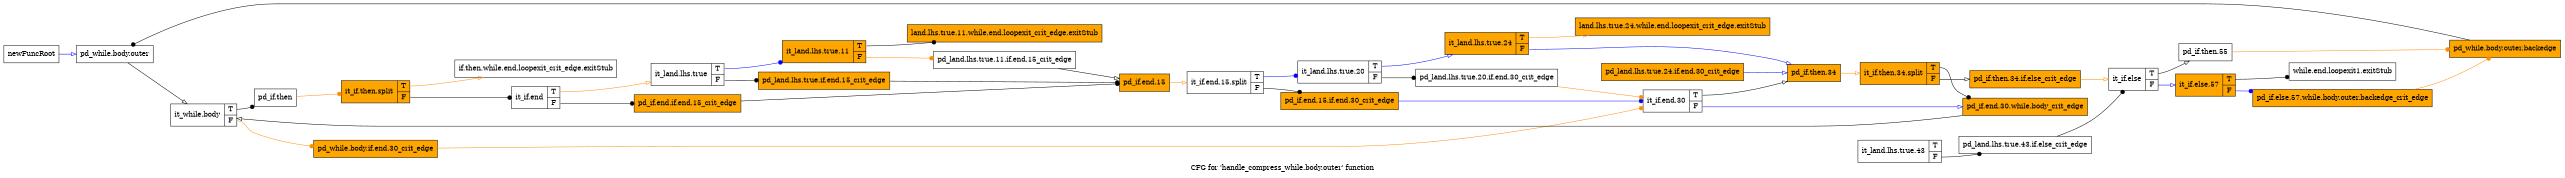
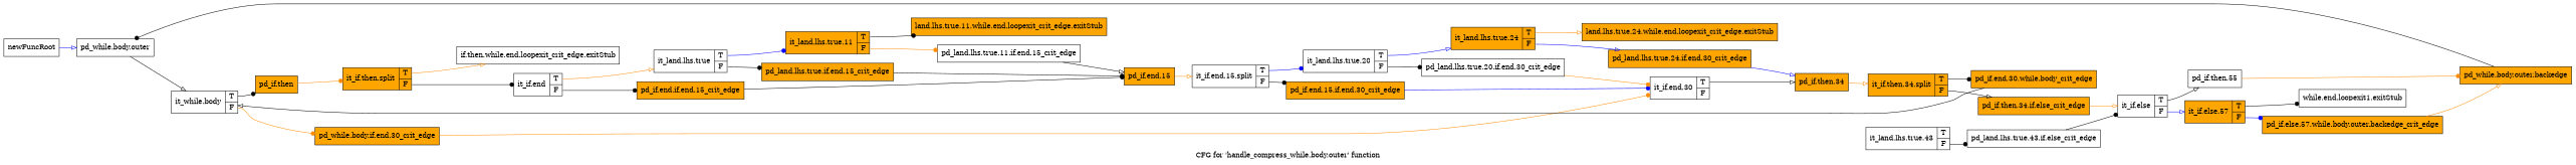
  digraph {
    label="CFG for 'handle_compress_while.body.outer' function"
    rankdir=LR
    node [fillcolor=orange shape=record style=filled]
    edge [arrowhead=dot color=black]
    n1 [fillcolor=white label="{newFuncRoot}"]
    n2 [fillcolor=white label="{pd_while.body.outer}"]
    n3 [fillcolor=white label="{it_while.body|{<s0>T|<s1>F}}"]
-   n4 [fillcolor=white label="{pd_if.then}"]
+   n4 [label="{pd_if.then}"]
    n5 [label="{pd_while.body.if.end.30_crit_edge}"]
    n6 [fillcolor=white label="{if.then.while.end.loopexit_crit_edge.exitStub}"]
    n7 [label="{land.lhs.true.11.while.end.loopexit_crit_edge.exitStub}"]
    n8 [label="{land.lhs.true.24.while.end.loopexit_crit_edge.exitStub}"]
    n9 [fillcolor=white label="{while.end.loopexit1.exitStub}"]
    n10 [label="{it_if.then.split|{<s0>T|<s1>F}}"]
    n11 [fillcolor=white label="{it_if.end.30|{<s0>T|<s1>F}}"]
    n12 [fillcolor=white label="{it_if.end|{<s0>T|<s1>F}}"]
    n13 [label="{pd_if.then.34}"]
    n14 [label="{pd_if.end.30.while.body_crit_edge}"]
    n15 [label="{it_if.then.34.split|{<s0>T|<s1>F}}"]
    n16 [fillcolor=white label="{it_land.lhs.true|{<s0>T|<s1>F}}"]
    n17 [label="{pd_if.end.if.end.15_crit_edge}"]
    n18 [label="{it_land.lhs.true.11|{<s0>T|<s1>F}}"]
    n19 [label="{pd_land.lhs.true.if.end.15_crit_edge}"]
    n20 [label="{pd_if.end.15}"]
    n21 [fillcolor=white label="{pd_land.lhs.true.11.if.end.15_crit_edge}"]
    n22 [fillcolor=white label="{it_if.end.15.split|{<s0>T|<s1>F}}"]
    n23 [fillcolor=white label="{it_land.lhs.true.20|{<s0>T|<s1>F}}"]
    n24 [label="{pd_if.end.15.if.end.30_crit_edge}"]
    n25 [label="{it_land.lhs.true.24|{<s0>T|<s1>F}}"]
    n26 [fillcolor=white label="{pd_land.lhs.true.20.if.end.30_crit_edge}"]
    n27 [label="{pd_land.lhs.true.24.if.end.30_crit_edge}"]
    n28 [label="{pd_if.then.34.if.else_crit_edge}"]
    n29 [fillcolor=white label="{it_land.lhs.true.43|{<s0>T|<s1>F}}"]
    n30 [fillcolor=white label="{pd_land.lhs.true.43.if.else_crit_edge}"]
    n31 [fillcolor=white label="{it_if.else|{<s0>T|<s1>F}}"]
    n32 [fillcolor=white label="{pd_if.then.55}"]
    n33 [label="{it_if.else.57|{<s0>T|<s1>F}}"]
    n34 [label="{pd_while.body.outer.backedge}"]
    n35 [label="{pd_if.else.57.while.body.outer.backedge_crit_edge}"]
    n1 -> n2 [arrowhead=onormal color=blue]
    n2 -> n3 [arrowhead=onormal]
    n3 -> n4 [tailport=s0]
    n3 -> n5 [color=darkorange tailport=s1]
    n4 -> n10 [color=darkorange]
    n5 -> n11 [color=darkorange]
    n10 -> n6 [arrowhead=onormal color=darkorange tailport=s0]
    n10 -> n12 [tailport=s1]
    n11 -> n13 [arrowhead=onormal tailport=s0]
-   n11 -> n14 [arrowhead=onormal color=blue tailport=s1]
    n12 -> n16 [arrowhead=onormal color=darkorange tailport=s0]
    n12 -> n17 [tailport=s1]
    n13 -> n15 [arrowhead=onormal color=darkorange]
    n14 -> n3 [arrowhead=onormal]
    n15 -> n14 [tailport=s0]
    n15 -> n28 [arrowhead=onormal tailport=s1]
    n16 -> n18 [color=blue tailport=s0]
    n16 -> n19 [tailport=s1]
    n17 -> n20
    n18 -> n7 [tailport=s0]
    n18 -> n21 [color=darkorange tailport=s1]
    n19 -> n20
    n20 -> n22 [arrowhead=onormal color=darkorange]
    n21 -> n20 [arrowhead=onormal]
    n22 -> n23 [color=blue tailport=s0]
    n22 -> n24 [tailport=s1]
    n23 -> n25 [arrowhead=onormal color=blue tailport=s0]
    n23 -> n26 [tailport=s1]
    n24 -> n11 [color=blue]
    n25 -> n8 [arrowhead=onormal color=darkorange tailport=s0]
-   n25 -> n13 [arrowhead=onormal color=blue tailport=s1]
+   n25 -> n27 [arrowhead=onormal color=blue tailport=s1]
    n26 -> n11 [color=darkorange]
    n27 -> n13 [arrowhead=onormal color=blue]
    n28 -> n31 [arrowhead=onormal color=darkorange]
    n29 -> n30 [tailport=s1]
    n30 -> n31
    n31 -> n32 [arrowhead=onormal tailport=s0]
    n31 -> n33 [arrowhead=onormal color=blue tailport=s1]
    n32 -> n34 [color=darkorange]
    n33 -> n9 [tailport=s0]
    n33 -> n35 [color=blue tailport=s1]
    n34 -> n2
-   n35 -> n34 [color=darkorange]
+   n35 -> n34 [arrowhead=onormal color=darkorange]
  }
